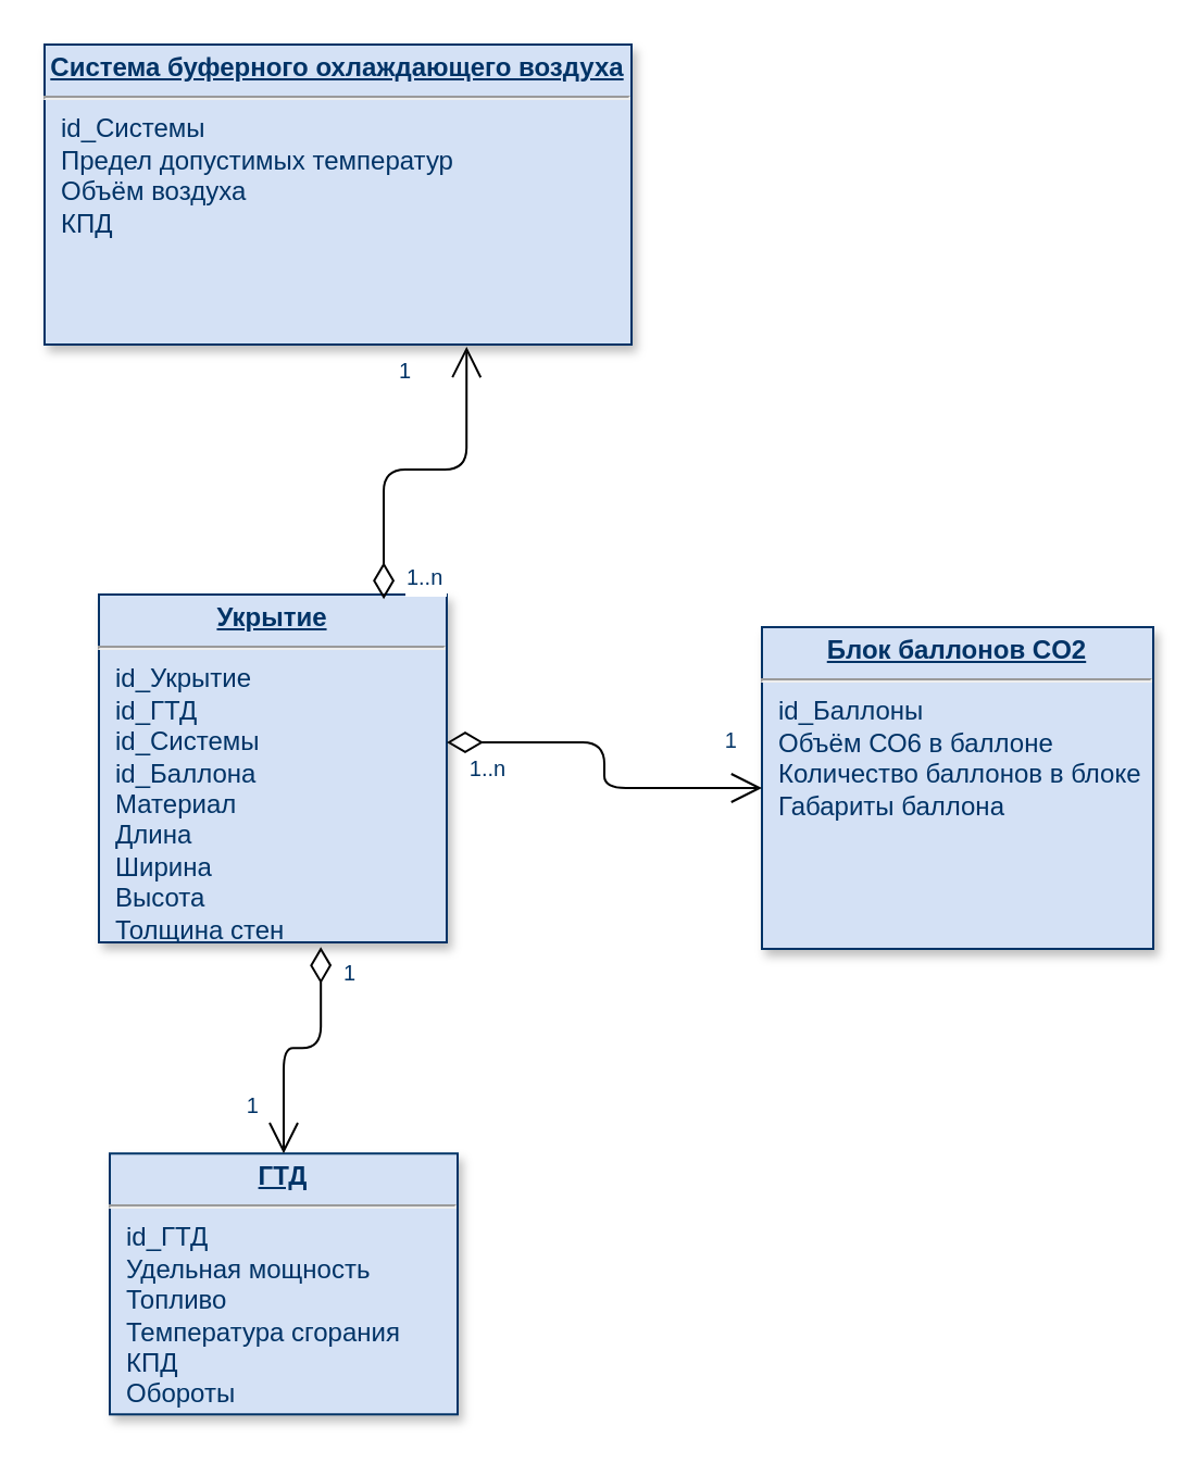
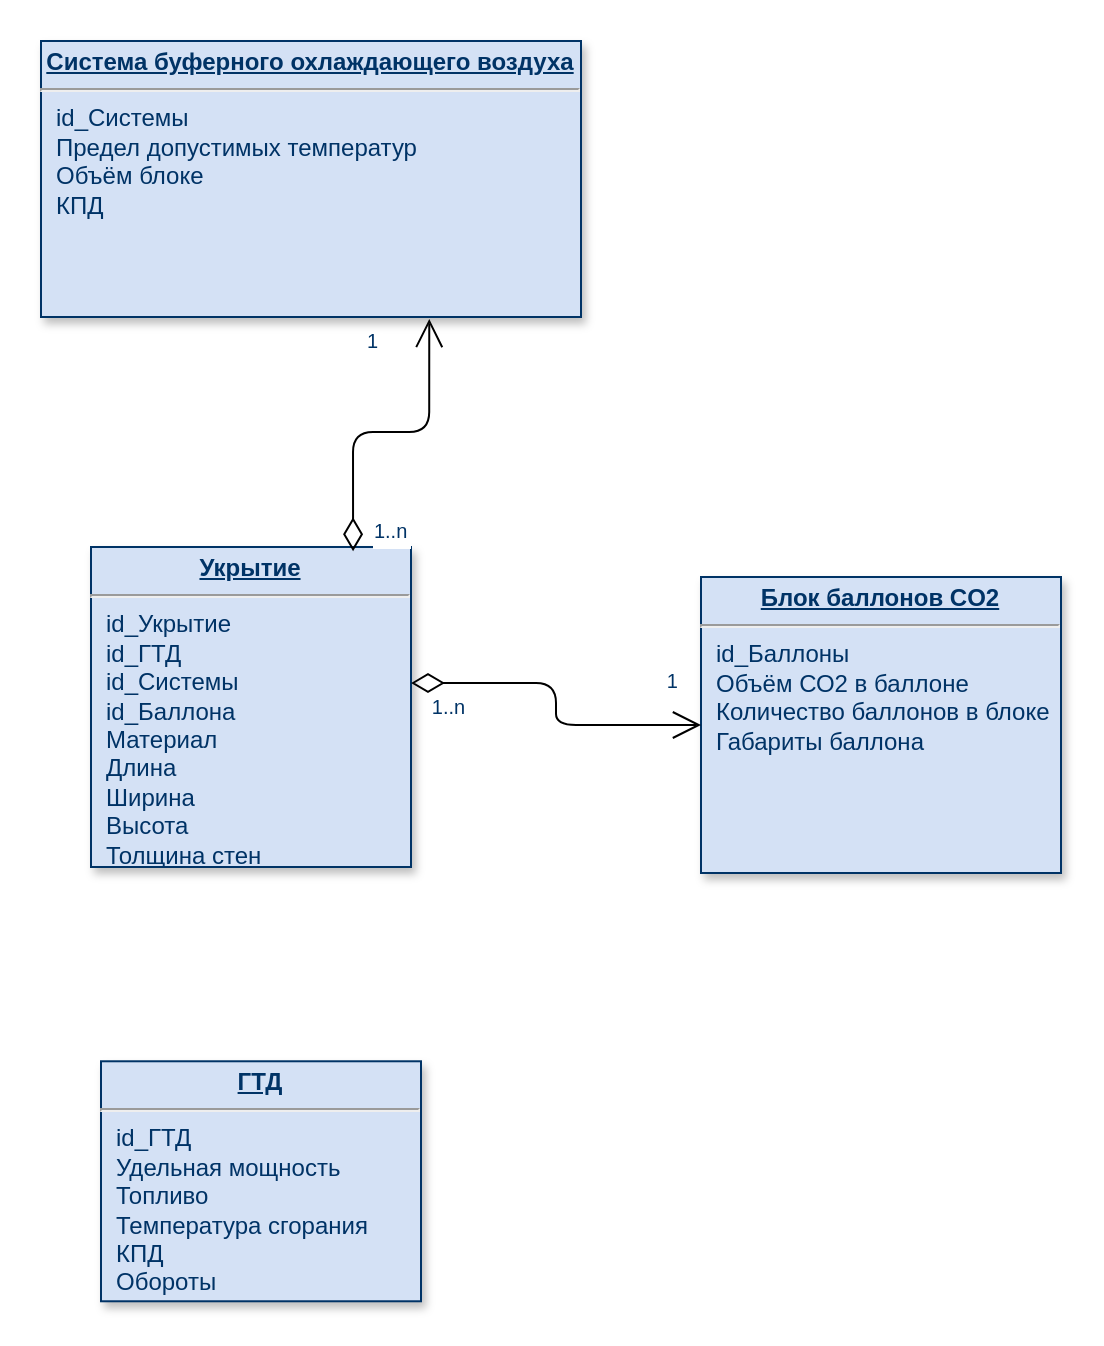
  <mxCell id="0" />
  <mxCell id="1" parent="0" />
  <mxCell id="2" value="&lt;p style=&quot;margin: 0px ; margin-top: 4px ; text-align: center ; text-decoration: underline&quot;&gt;&lt;b&gt;ГТД&lt;/b&gt;&lt;/p&gt;&lt;hr&gt;&lt;p style=&quot;margin: 0px ; margin-left: 8px&quot;&gt;id_ГТД&lt;/p&gt;&lt;p style=&quot;margin: 0px ; margin-left: 8px&quot;&gt;Удельная мощность&lt;/p&gt;&lt;p style=&quot;margin: 0px ; margin-left: 8px&quot;&gt;Топливо&lt;/p&gt;&lt;p style=&quot;margin: 0px ; margin-left: 8px&quot;&gt;Температура сгорания&lt;/p&gt;&lt;p style=&quot;margin: 0px ; margin-left: 8px&quot;&gt;КПД&lt;/p&gt;&lt;p style=&quot;margin: 0px ; margin-left: 8px&quot;&gt;Обороты&lt;/p&gt;" style="verticalAlign=top;align=left;overflow=fill;fontSize=12;fontFamily=Helvetica;html=1;strokeColor=#003366;shadow=1;fillColor=#D4E1F5;fontColor=#003366" parent="1" vertex="1"><mxGeometry x="50" y="530.14" width="160" height="120" as="geometry" /></mxCell>
- <mxCell id="3" value="&lt;p style=&quot;margin: 0px ; margin-top: 4px ; text-align: center ; text-decoration: underline&quot;&gt;&lt;strong&gt;Блок баллонов CO2&lt;/strong&gt;&lt;/p&gt;&lt;hr&gt;&lt;p style=&quot;margin: 0px ; margin-left: 8px&quot;&gt;id_Баллоны&lt;/p&gt;&lt;p style=&quot;margin: 0px ; margin-left: 8px&quot;&gt;Объём СО6 в баллоне&lt;/p&gt;&lt;p style=&quot;margin: 0px ; margin-left: 8px&quot;&gt;Количество баллонов в блоке&lt;/p&gt;&lt;p style=&quot;margin: 0px ; margin-left: 8px&quot;&gt;Габариты баллона&lt;/p&gt;" style="verticalAlign=top;align=left;overflow=fill;fontSize=12;fontFamily=Helvetica;html=1;strokeColor=#003366;shadow=1;fillColor=#D4E1F5;fontColor=#003366" parent="1" vertex="1"><mxGeometry x="350" y="288" width="180" height="148" as="geometry" /></mxCell>
+ <mxCell id="3" value="&lt;p style=&quot;margin: 0px ; margin-top: 4px ; text-align: center ; text-decoration: underline&quot;&gt;&lt;strong&gt;Блок баллонов CO2&lt;/strong&gt;&lt;/p&gt;&lt;hr&gt;&lt;p style=&quot;margin: 0px ; margin-left: 8px&quot;&gt;id_Баллоны&lt;/p&gt;&lt;p style=&quot;margin: 0px ; margin-left: 8px&quot;&gt;Объём СО2 в баллоне&lt;/p&gt;&lt;p style=&quot;margin: 0px ; margin-left: 8px&quot;&gt;Количество баллонов в блоке&lt;/p&gt;&lt;p style=&quot;margin: 0px ; margin-left: 8px&quot;&gt;Габариты баллона&lt;/p&gt;" style="verticalAlign=top;align=left;overflow=fill;fontSize=12;fontFamily=Helvetica;html=1;strokeColor=#003366;shadow=1;fillColor=#D4E1F5;fontColor=#003366" parent="1" vertex="1"><mxGeometry x="350" y="288" width="180" height="148" as="geometry" /></mxCell>
  <mxCell id="4" value="&lt;p style=&quot;margin: 0px ; margin-top: 4px ; text-align: center ; text-decoration: underline&quot;&gt;&lt;strong&gt;Укрытие&lt;/strong&gt;&lt;/p&gt;&lt;hr&gt;&lt;p style=&quot;margin: 0px ; margin-left: 8px&quot;&gt;id_Укрытие&lt;/p&gt;&lt;p style=&quot;margin: 0px ; margin-left: 8px&quot;&gt;id_&lt;span&gt;ГТД&lt;/span&gt;&lt;/p&gt;&lt;p style=&quot;margin: 0px ; margin-left: 8px&quot;&gt;&lt;span&gt;id_Системы&lt;/span&gt;&lt;/p&gt;&lt;p style=&quot;margin: 0px ; margin-left: 8px&quot;&gt;id_Баллона&lt;/p&gt;&lt;p style=&quot;margin: 0px ; margin-left: 8px&quot;&gt;Материал&lt;/p&gt;&lt;p style=&quot;margin: 0px ; margin-left: 8px&quot;&gt;Длина&lt;/p&gt;&lt;p style=&quot;margin: 0px ; margin-left: 8px&quot;&gt;Ширина&lt;/p&gt;&lt;p style=&quot;margin: 0px ; margin-left: 8px&quot;&gt;Высота&lt;/p&gt;&lt;p style=&quot;margin: 0px ; margin-left: 8px&quot;&gt;Толщина стен&lt;/p&gt;&lt;p style=&quot;margin: 0px ; margin-left: 8px&quot;&gt;Радиус люка&lt;/p&gt;&lt;p style=&quot;margin: 0px ; margin-left: 8px&quot;&gt;Количество дверей&lt;/p&gt;" style="verticalAlign=top;align=left;overflow=fill;fontSize=12;fontFamily=Helvetica;html=1;strokeColor=#003366;shadow=1;fillColor=#D4E1F5;fontColor=#003366" parent="1" vertex="1"><mxGeometry x="45" y="273" width="160" height="160" as="geometry" /></mxCell>
- <mxCell id="5" value="&lt;p style=&quot;margin: 0px ; margin-top: 4px ; text-align: center ; text-decoration: underline&quot;&gt;&lt;strong&gt;Система буферного охлаждающего воздуха&lt;/strong&gt;&lt;/p&gt;&lt;hr&gt;&lt;p style=&quot;margin: 0px ; margin-left: 8px&quot;&gt;id_Системы&lt;/p&gt;&lt;p style=&quot;margin: 0px ; margin-left: 8px&quot;&gt;Предел допустимых температур&lt;/p&gt;&lt;p style=&quot;margin: 0px ; margin-left: 8px&quot;&gt;Объём воздуха&lt;/p&gt;&lt;p style=&quot;margin: 0px ; margin-left: 8px&quot;&gt;КПД&lt;/p&gt;" style="verticalAlign=top;align=left;overflow=fill;fontSize=12;fontFamily=Helvetica;html=1;strokeColor=#003366;shadow=1;fillColor=#D4E1F5;fontColor=#003366" parent="1" vertex="1"><mxGeometry x="20" y="20" width="270" height="138" as="geometry" /></mxCell>
+ <mxCell id="5" value="&lt;p style=&quot;margin: 0px ; margin-top: 4px ; text-align: center ; text-decoration: underline&quot;&gt;&lt;strong&gt;Система буферного охлаждающего воздуха&lt;/strong&gt;&lt;/p&gt;&lt;hr&gt;&lt;p style=&quot;margin: 0px ; margin-left: 8px&quot;&gt;id_Системы&lt;/p&gt;&lt;p style=&quot;margin: 0px ; margin-left: 8px&quot;&gt;Предел допустимых температур&lt;/p&gt;&lt;p style=&quot;margin: 0px ; margin-left: 8px&quot;&gt;Объём блоке&lt;/p&gt;&lt;p style=&quot;margin: 0px ; margin-left: 8px&quot;&gt;КПД&lt;/p&gt;" style="verticalAlign=top;align=left;overflow=fill;fontSize=12;fontFamily=Helvetica;html=1;strokeColor=#003366;shadow=1;fillColor=#D4E1F5;fontColor=#003366" parent="1" vertex="1"><mxGeometry x="20" y="20" width="270" height="138" as="geometry" /></mxCell>
  <mxCell id="6" value="" style="endArrow=open;endSize=12;startArrow=diamondThin;startSize=14;startFill=0;edgeStyle=orthogonalEdgeStyle;exitX=1;exitY=0.425;exitDx=0;exitDy=0;exitPerimeter=0;" parent="1" source="4" target="3" edge="1"><mxGeometry x="389.36" y="350" as="geometry"><mxPoint x="369.36" y="348" as="sourcePoint" /><mxPoint x="529.36" y="348" as="targetPoint" /></mxGeometry></mxCell>
  <mxCell id="7" value="1..n" style="resizable=0;align=left;verticalAlign=top;labelBackgroundColor=#ffffff;fontSize=10;strokeColor=#003366;shadow=1;fillColor=#D4E1F5;fontColor=#003366" parent="6" connectable="0" vertex="1"><mxGeometry x="-1" relative="1" as="geometry"><mxPoint x="8.92" as="offset" /></mxGeometry></mxCell>
  <mxCell id="8" value="1" style="resizable=0;align=right;verticalAlign=top;labelBackgroundColor=#ffffff;fontSize=10;strokeColor=#003366;shadow=1;fillColor=#D4E1F5;fontColor=#003366" parent="6" connectable="0" vertex="1"><mxGeometry x="1" relative="1" as="geometry"><mxPoint x="-10.08" y="-33.96" as="offset" /></mxGeometry></mxCell>
  <mxCell id="9" value="" style="endArrow=open;endSize=12;startArrow=diamondThin;startSize=14;startFill=0;edgeStyle=orthogonalEdgeStyle;exitX=0.819;exitY=0.013;exitDx=0;exitDy=0;exitPerimeter=0;entryX=0.719;entryY=1.007;entryDx=0;entryDy=0;entryPerimeter=0;" edge="1" parent="1" source="4" target="5"><mxGeometry x="399.36" y="360" as="geometry"><mxPoint x="230" y="346" as="sourcePoint" /><mxPoint x="360" y="372" as="targetPoint" /></mxGeometry></mxCell>
  <mxCell id="10" value="1..n" style="resizable=0;align=left;verticalAlign=top;labelBackgroundColor=#ffffff;fontSize=10;strokeColor=#003366;shadow=1;fillColor=#D4E1F5;fontColor=#003366" connectable="0" vertex="1" parent="9"><mxGeometry x="-1" relative="1" as="geometry"><mxPoint x="8.92" y="-22" as="offset" /></mxGeometry></mxCell>
  <mxCell id="11" value="1" style="resizable=0;align=right;verticalAlign=top;labelBackgroundColor=#ffffff;fontSize=10;strokeColor=#003366;shadow=1;fillColor=#D4E1F5;fontColor=#003366" connectable="0" vertex="1" parent="9"><mxGeometry x="1" relative="1" as="geometry"><mxPoint x="-24.08" y="-0.96" as="offset" /></mxGeometry></mxCell>
- <mxCell id="12" value="" style="endArrow=open;endSize=12;startArrow=diamondThin;startSize=14;startFill=0;edgeStyle=orthogonalEdgeStyle;exitX=0.638;exitY=1.013;exitDx=0;exitDy=0;exitPerimeter=0;" edge="1" parent="1" source="4" target="2"><mxGeometry x="409.36" y="370" as="geometry"><mxPoint x="240" y="356" as="sourcePoint" /><mxPoint x="370" y="382" as="targetPoint" /></mxGeometry></mxCell>
- <mxCell id="13" value="1" style="resizable=0;align=left;verticalAlign=top;labelBackgroundColor=#ffffff;fontSize=10;strokeColor=#003366;shadow=1;fillColor=#D4E1F5;fontColor=#003366" connectable="0" vertex="1" parent="12"><mxGeometry x="-1" relative="1" as="geometry"><mxPoint x="8.92" as="offset" /></mxGeometry></mxCell>
- <mxCell id="14" value="1" style="resizable=0;align=right;verticalAlign=top;labelBackgroundColor=#ffffff;fontSize=10;strokeColor=#003366;shadow=1;fillColor=#D4E1F5;fontColor=#003366" connectable="0" vertex="1" parent="12"><mxGeometry x="1" relative="1" as="geometry"><mxPoint x="-10.08" y="-33.96" as="offset" /></mxGeometry></mxCell>
